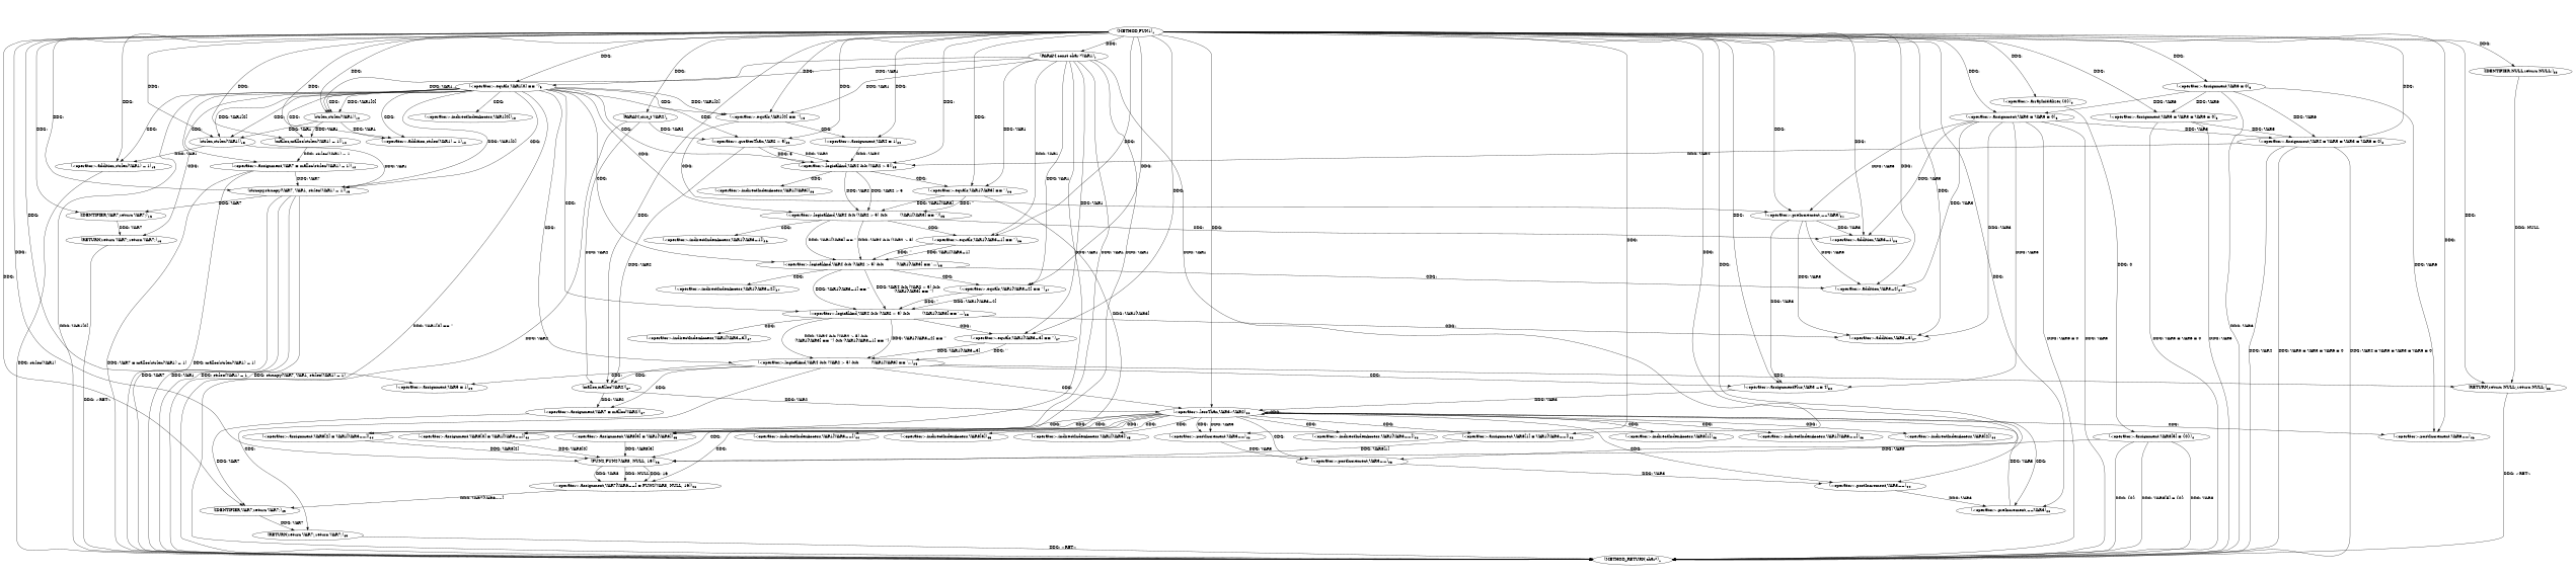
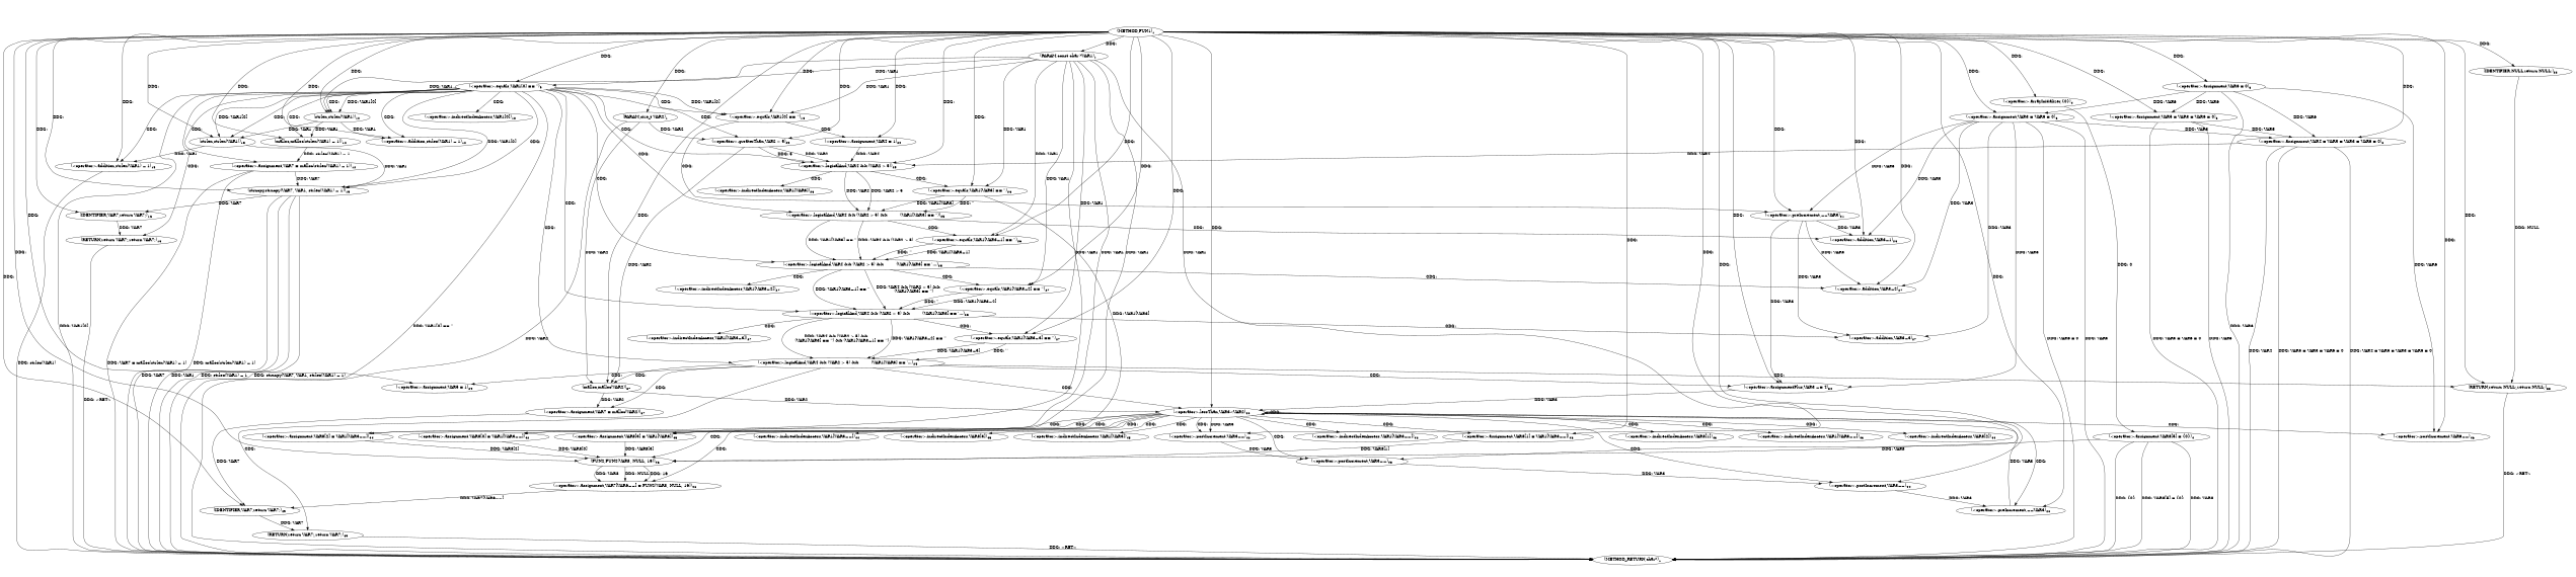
  digraph {
    n1 [label=<(METHOD,FUN1)<SUB>1</SUB>>]
    n2 [label=<(PARAM,const char *VAR1)<SUB>1</SUB>>]
    n3 [label=<(PARAM,size_t VAR2)<SUB>1</SUB>>]
    n4 [label=<(&lt;operator&gt;.assignment,VAR4 = VAR5 = VAR3 = VAR6 = 0)<SUB>6</SUB>>]
    n5 [label=<(&lt;operator&gt;.equals,VAR1[0] == '')<SUB>9</SUB>>]
    n6 [label=<(&lt;operator&gt;.lessThan,VAR3&lt;VAR2)<SUB>40</SUB>>]
    n7 [label=<(&lt;operator&gt;.preIncrement,++VAR3)<SUB>40</SUB>>]
    n8 [label=<(IDENTIFIER,VAR7,return VAR7;)<SUB>49</SUB>>]
    n9 [label=<(&lt;operator&gt;.arrayInitializer,{0})<SUB>4</SUB>>]
    n10 [label=<(&lt;operator&gt;.assignment,VAR5 = VAR3 = VAR6 = 0)<SUB>6</SUB>>]
    n11 [label=<(strncpy,strncpy(VAR7, VAR1, strlen(VAR1) + 1))<SUB>15</SUB>>]
    n12 [label=<(&lt;operator&gt;.assignment,VAR5 = 1)<SUB>29</SUB>>]
    n13 [label=<(&lt;operator&gt;.assignmentPlus,VAR3 += 4)<SUB>30</SUB>>]
    n14 [label=<(malloc,malloc(VAR2))<SUB>37</SUB>>]
    n15 [label=<(&lt;operator&gt;.assignment,VAR3 = VAR6 = 0)<SUB>6</SUB>>]
    n16 [label=<(IDENTIFIER,VAR7,return VAR7;)<SUB>16</SUB>>]
    n17 [label=<(&lt;operator&gt;.equals,VAR1[VAR3+3] == '')<SUB>27</SUB>>]
    n18 [label=<(RETURN,return NULL;,return NULL;)<SUB>33</SUB>>]
    n19 [label=<(&lt;operator&gt;.assignment,VAR6 = 0)<SUB>6</SUB>>]
    n20 [label=<(malloc,malloc(strlen(VAR1) + 1))<SUB>12</SUB>>]
    n21 [label=<(&lt;operator&gt;.addition,strlen(VAR1) + 1)<SUB>15</SUB>>]
    n22 [label=<(&lt;operator&gt;.equals,VAR1[0] == '')<SUB>18</SUB>>]
    n23 [label=<(&lt;operator&gt;.equals,VAR1[VAR3+2] == '')<SUB>27</SUB>>]
    n24 [label=<(IDENTIFIER,NULL,return NULL;)<SUB>33</SUB>>]
    n25 [label=<(FUN2,FUN2(VAR8, NULL, 16))<SUB>46</SUB>>]
    n26 [label=<(&lt;operator&gt;.addition,strlen(VAR1) + 1)<SUB>12</SUB>>]
    n27 [label=<(strlen,strlen(VAR1))<SUB>15</SUB>>]
    n28 [label=<(&lt;operator&gt;.assignment,VAR4 = 1)<SUB>20</SUB>>]
    n29 [label=<(&lt;operator&gt;.preIncrement,++VAR3)<SUB>21</SUB>>]
    n30 [label=<(&lt;operator&gt;.equals,VAR1[VAR3+1] == '')<SUB>26</SUB>>]
    n31 [label=<(&lt;operator&gt;.addition,VAR3+3)<SUB>27</SUB>>]
    n32 [label=<(&lt;operator&gt;.postIncrement,VAR3++)<SUB>42</SUB>>]
    n33 [label=<(&lt;operator&gt;.postIncrement,VAR3++)<SUB>43</SUB>>]
    n34 [label=<(&lt;operator&gt;.postIncrement,VAR3++)<SUB>44</SUB>>]
    n35 [label=<(&lt;operator&gt;.postIncrement,VAR6++)<SUB>46</SUB>>]
    n36 [label=<(strlen,strlen(VAR1))<SUB>12</SUB>>]
    n37 [label=<(&lt;operator&gt;.logicalAnd,VAR4 &amp;&amp; (VAR2 &gt; 5))<SUB>25</SUB>>]
    n38 [label=<(&lt;operator&gt;.equals,VAR1[VAR3] == '')<SUB>26</SUB>>]
    n39 [label=<(&lt;operator&gt;.addition,VAR3+2)<SUB>27</SUB>>]
    n40 [label=<(&lt;operator&gt;.greaterThan,VAR2 &gt; 5)<SUB>25</SUB>>]
    n41 [label=<(&lt;operator&gt;.addition,VAR3+1)<SUB>26</SUB>>]
    n42 [label=<(&lt;operator&gt;.assignment,VAR8[0] = VAR1[VAR3++])<SUB>42</SUB>>]
    n43 [label=<(&lt;operator&gt;.assignment,VAR8[1] = VAR1[VAR3++])<SUB>43</SUB>>]
    n44 [label=<(&lt;operator&gt;.assignment,VAR8[2] = VAR1[VAR3++])<SUB>44</SUB>>]
    n45 [label=<(&lt;operator&gt;.assignment,VAR8[3] = VAR1[VAR3])<SUB>45</SUB>>]
    n46 [label=<(METHOD_RETURN,char*)<SUB>1</SUB>>]
    n47 [label=<(&lt;operator&gt;.logicalAnd,VAR4 &amp;&amp; (VAR2 &gt; 5) &amp;&amp;          (VAR1[VAR3] == '...)<SUB>25</SUB>>]
    n48 [label=<(&lt;operator&gt;.assignment,VAR7 = malloc(strlen(VAR1) + 1))<SUB>12</SUB>>]
    n49 [label=<(RETURN,return VAR7;,return VAR7;)<SUB>16</SUB>>]
    n50 [label=<(&lt;operator&gt;.logicalAnd,VAR4 &amp;&amp; (VAR2 &gt; 5) &amp;&amp;          (VAR1[VAR3] == '...)<SUB>25</SUB>>]
    n51 [label=<(&lt;operator&gt;.logicalAnd,VAR4 &amp;&amp; (VAR2 &gt; 5) &amp;&amp;          (VAR1[VAR3] == '...)<SUB>25</SUB>>]
    n52 [label=<(&lt;operator&gt;.logicalAnd,VAR4 &amp;&amp; (VAR2 &gt; 5) &amp;&amp;          (VAR1[VAR3] == ''))<SUB>25</SUB>>]
    n53 [label=<(&lt;operator&gt;.indirectIndexAccess,VAR1[0])<SUB>18</SUB>>]
    n54 [label=<(&lt;operator&gt;.assignment,VAR7[VAR6++] = FUN2(VAR8, NULL, 16))<SUB>46</SUB>>]
    n55 [label=<(&lt;operator&gt;.indirectIndexAccess,VAR1[VAR3++])<SUB>42</SUB>>]
    n56 [label=<(&lt;operator&gt;.indirectIndexAccess,VAR8[1])<SUB>43</SUB>>]
    n57 [label=<(&lt;operator&gt;.indirectIndexAccess,VAR1[VAR3++])<SUB>43</SUB>>]
    n58 [label=<(&lt;operator&gt;.indirectIndexAccess,VAR8[2])<SUB>44</SUB>>]
    n59 [label=<(&lt;operator&gt;.indirectIndexAccess,VAR1[VAR3++])<SUB>44</SUB>>]
    n60 [label=<(&lt;operator&gt;.indirectIndexAccess,VAR8[3])<SUB>45</SUB>>]
    n61 [label=<(&lt;operator&gt;.indirectIndexAccess,VAR1[VAR3])<SUB>45</SUB>>]
    n62 [label=<(RETURN,return VAR7;,return VAR7;)<SUB>49</SUB>>]
    n63 [label=<(&lt;operator&gt;.assignment,VAR8[5] = {0})<SUB>4</SUB>>]
    n64 [label=<(&lt;operator&gt;.assignment,VAR7 = malloc(VAR2))<SUB>37</SUB>>]
    n65 [label=<(&lt;operator&gt;.indirectIndexAccess,VAR1[VAR3])<SUB>26</SUB>>]
    n66 [label=<(&lt;operator&gt;.indirectIndexAccess,VAR1[VAR3+3])<SUB>27</SUB>>]
    n67 [label=<(&lt;operator&gt;.indirectIndexAccess,VAR1[VAR3+2])<SUB>27</SUB>>]
-   n68 [label=<(&lt;operator&gt;.indirectIndexAccess,VAR1[VAR3+1])<SUB>26</SUB>>]
    n1 -> n2 [label="DDG: "]
    n1 -> n3 [label="DDG: "]
    n1 -> n4 [label="DDG: "]
    n1 -> n5 [label="DDG: "]
    n1 -> n6 [label="DDG: "]
    n1 -> n7 [label="DDG: "]
    n1 -> n8 [label="DDG: "]
    n1 -> n9 [label="DDG: "]
    n1 -> n10 [label="DDG: "]
    n1 -> n11 [label="DDG: "]
    n1 -> n12 [label="DDG: "]
    n1 -> n13 [label="DDG: "]
    n1 -> n14 [label="DDG: "]
    n1 -> n15 [label="DDG: "]
    n1 -> n16 [label="DDG: "]
    n1 -> n17 [label="DDG: "]
    n1 -> n18 [label="DDG: "]
    n1 -> n19 [label="DDG: "]
    n1 -> n20 [label="DDG: "]
    n1 -> n21 [label="DDG: "]
    n1 -> n22 [label="DDG: "]
    n1 -> n23 [label="DDG: "]
    n1 -> n24 [label="DDG: "]
    n1 -> n25 [label="DDG: "]
    n1 -> n26 [label="DDG: "]
    n1 -> n27 [label="DDG: "]
    n1 -> n28 [label="DDG: "]
    n1 -> n29 [label="DDG: "]
    n1 -> n30 [label="DDG: "]
-   n1 -> n31 [label="DDG: "]
    n1 -> n32 [label="DDG: "]
    n1 -> n33 [label="DDG: "]
    n1 -> n34 [label="DDG: "]
    n1 -> n35 [label="DDG: "]
    n1 -> n36 [label="DDG: "]
    n1 -> n37 [label="DDG: "]
    n1 -> n38 [label="DDG: "]
    n1 -> n39 [label="DDG: "]
    n1 -> n40 [label="DDG: "]
    n1 -> n41 [label="DDG: "]
    n2 -> n5 [label="DDG: VAR1"]
    n2 -> n17 [label="DDG: VAR1"]
    n2 -> n22 [label="DDG: VAR1"]
    n2 -> n23 [label="DDG: VAR1"]
    n2 -> n30 [label="DDG: VAR1"]
    n2 -> n36 [label="DDG: VAR1"]
    n2 -> n38 [label="DDG: VAR1"]
    n2 -> n42 [label="DDG: VAR1"]
    n2 -> n43 [label="DDG: VAR1"]
    n2 -> n44 [label="DDG: VAR1"]
    n2 -> n45 [label="DDG: VAR1"]
    n3 -> n14 [label="DDG: VAR2"]
    n3 -> n40 [label="DDG: VAR2"]
    n3 -> n46 [label="DDG: VAR2"]
    n4 -> n37 [label="DDG: VAR4"]
    n4 -> n46 [label="DDG: VAR4"]
    n4 -> n46 [label="DDG: VAR5 = VAR3 = VAR6 = 0"]
    n4 -> n46 [label="DDG: VAR4 = VAR5 = VAR3 = VAR6 = 0"]
    n5 -> n11 [label="DDG: VAR1[0]"]
    n5 -> n11 [label="CDG: "]
    n5 -> n20 [label="CDG: "]
    n5 -> n21 [label="CDG: "]
    n5 -> n22 [label="DDG: VAR1[0]"]
    n5 -> n22 [label="CDG: "]
    n5 -> n26 [label="CDG: "]
    n5 -> n27 [label="DDG: VAR1[0]"]
    n5 -> n27 [label="CDG: "]
    n5 -> n36 [label="DDG: VAR1[0]"]
    n5 -> n36 [label="CDG: "]
    n5 -> n37 [label="CDG: "]
    n5 -> n40 [label="CDG: "]
    n5 -> n46 [label="DDG: VAR1[0]"]
    n5 -> n46 [label="DDG: VAR1[0] == ''"]
    n5 -> n47 [label="CDG: "]
    n5 -> n48 [label="CDG: "]
    n5 -> n49 [label="CDG: "]
    n5 -> n50 [label="CDG: "]
    n5 -> n51 [label="CDG: "]
    n5 -> n52 [label="CDG: "]
    n5 -> n53 [label="CDG: "]
    n6 -> n6 [label="CDG: "]
    n6 -> n7 [label="CDG: "]
    n6 -> n25 [label="CDG: "]
    n6 -> n32 [label="DDG: VAR3"]
    n6 -> n32 [label="CDG: "]
    n6 -> n33 [label="CDG: "]
    n6 -> n34 [label="CDG: "]
    n6 -> n35 [label="CDG: "]
    n6 -> n42 [label="CDG: "]
    n6 -> n43 [label="CDG: "]
    n6 -> n44 [label="CDG: "]
    n6 -> n45 [label="CDG: "]
    n6 -> n54 [label="CDG: "]
    n6 -> n55 [label="CDG: "]
    n6 -> n56 [label="CDG: "]
    n6 -> n57 [label="CDG: "]
    n6 -> n58 [label="CDG: "]
    n6 -> n59 [label="CDG: "]
    n6 -> n60 [label="CDG: "]
    n6 -> n61 [label="CDG: "]
    n7 -> n6 [label="DDG: VAR3"]
    n8 -> n62 [label="DDG: VAR7"]
    n9 -> n63 [label="DDG: 0"]
    n10 -> n4 [label="DDG: VAR5"]
    n10 -> n46 [label="DDG: VAR5"]
    n10 -> n46 [label="DDG: VAR3 = VAR6 = 0"]
    n11 -> n16 [label="DDG: VAR7"]
    n11 -> n46 [label="DDG: VAR7"]
    n11 -> n46 [label="DDG: VAR1"]
    n11 -> n46 [label="DDG: strlen(VAR1) + 1"]
    n11 -> n46 [label="DDG: strncpy(VAR7, VAR1, strlen(VAR1) + 1)"]
    n13 -> n6 [label="DDG: VAR3"]
    n14 -> n6 [label="DDG: VAR2"]
    n14 -> n64 [label="DDG: VAR2"]
    n15 -> n4 [label="DDG: VAR3"]
    n15 -> n13 [label="DDG: VAR3"]
    n15 -> n29 [label="DDG: VAR3"]
    n15 -> n31 [label="DDG: VAR3"]
    n15 -> n39 [label="DDG: VAR3"]
    n15 -> n41 [label="DDG: VAR3"]
    n15 -> n46 [label="DDG: VAR3"]
    n15 -> n46 [label="DDG: VAR6 = 0"]
    n16 -> n49 [label="DDG: VAR7"]
    n17 -> n47 [label="DDG: VAR1[VAR3+3]"]
    n17 -> n47 [label="DDG: ''"]
    n18 -> n46 [label="DDG: &lt;RET&gt;"]
    n19 -> n4 [label="DDG: VAR6"]
    n19 -> n10 [label="DDG: VAR6"]
    n19 -> n15 [label="DDG: VAR6"]
    n19 -> n35 [label="DDG: VAR6"]
    n19 -> n46 [label="DDG: VAR6"]
    n20 -> n48 [label="DDG: strlen(VAR1) + 1"]
    n21 -> n46 [label="DDG: strlen(VAR1)"]
    n22 -> n28 [label="CDG: "]
    n22 -> n29 [label="CDG: "]
    n23 -> n50 [label="DDG: VAR1[VAR3+2]"]
    n23 -> n50 [label="DDG: ''"]
    n24 -> n18 [label="DDG: NULL"]
    n25 -> n54 [label="DDG: VAR8"]
    n25 -> n54 [label="DDG: NULL"]
    n25 -> n54 [label="DDG: 16"]
    n27 -> n11 [label="DDG: VAR1"]
    n27 -> n21 [label="DDG: VAR1"]
    n28 -> n37 [label="DDG: VAR4"]
    n29 -> n13 [label="DDG: VAR3"]
    n29 -> n31 [label="DDG: VAR3"]
    n29 -> n39 [label="DDG: VAR3"]
    n29 -> n41 [label="DDG: VAR3"]
    n30 -> n51 [label="DDG: VAR1[VAR3+1]"]
    n30 -> n51 [label="DDG: ''"]
    n32 -> n33 [label="DDG: VAR3"]
    n33 -> n34 [label="DDG: VAR3"]
    n34 -> n7 [label="DDG: VAR3"]
    n36 -> n20 [label="DDG: VAR1"]
    n36 -> n26 [label="DDG: VAR1"]
    n36 -> n27 [label="DDG: VAR1"]
    n37 -> n38 [label="CDG: "]
    n37 -> n52 [label="DDG: VAR4"]
    n37 -> n52 [label="DDG: VAR2 &gt; 5"]
    n37 -> n65 [label="CDG: "]
    n38 -> n45 [label="DDG: VAR1[VAR3]"]
    n38 -> n52 [label="DDG: VAR1[VAR3]"]
    n38 -> n52 [label="DDG: ''"]
    n40 -> n14 [label="DDG: VAR2"]
    n40 -> n37 [label="DDG: VAR2"]
    n40 -> n37 [label="DDG: 5"]
    n42 -> n25 [label="DDG: VAR8[0]"]
    n43 -> n25 [label="DDG: VAR8[1]"]
    n44 -> n25 [label="DDG: VAR8[2]"]
    n45 -> n25 [label="DDG: VAR8[3]"]
    n47 -> n6 [label="CDG: "]
    n47 -> n12 [label="CDG: "]
    n47 -> n13 [label="CDG: "]
    n47 -> n14 [label="CDG: "]
    n47 -> n18 [label="CDG: "]
    n47 -> n62 [label="CDG: "]
    n47 -> n64 [label="CDG: "]
    n48 -> n11 [label="DDG: VAR7"]
    n48 -> n46 [label="DDG: malloc(strlen(VAR1) + 1)"]
    n48 -> n46 [label="DDG: VAR7 = malloc(strlen(VAR1) + 1)"]
    n49 -> n46 [label="DDG: &lt;RET&gt;"]
    n50 -> n17 [label="CDG: "]
    n50 -> n31 [label="CDG: "]
    n50 -> n47 [label="DDG: VAR4 &amp;&amp; (VAR2 &gt; 5) &amp;&amp; \n        (VAR1[VAR3] == '') &amp;&amp; (VAR1[VAR3+1] == '')"]
    n50 -> n47 [label="DDG: VAR1[VAR3+2] == ''"]
    n50 -> n66 [label="CDG: "]
    n51 -> n23 [label="CDG: "]
    n51 -> n39 [label="CDG: "]
    n51 -> n50 [label="DDG: VAR4 &amp;&amp; (VAR2 &gt; 5) &amp;&amp; \n        (VAR1[VAR3] == '')"]
    n51 -> n50 [label="DDG: VAR1[VAR3+1] == ''"]
    n51 -> n67 [label="CDG: "]
    n52 -> n30 [label="CDG: "]
    n52 -> n41 [label="CDG: "]
    n52 -> n51 [label="DDG: VAR4 &amp;&amp; (VAR2 &gt; 5)"]
    n52 -> n51 [label="DDG: VAR1[VAR3] == ''"]
-   n52 -> n68 [label="CDG: "]
    n54 -> n8 [label="DDG: VAR7[VAR6++]"]
    n62 -> n46 [label="DDG: &lt;RET&gt;"]
    n63 -> n25 [label="DDG: VAR8"]
    n63 -> n46 [label="DDG: VAR8"]
    n63 -> n46 [label="DDG: {0}"]
    n63 -> n46 [label="DDG: VAR8[5] = {0}"]
    n64 -> n8 [label="DDG: VAR7"]
  }
